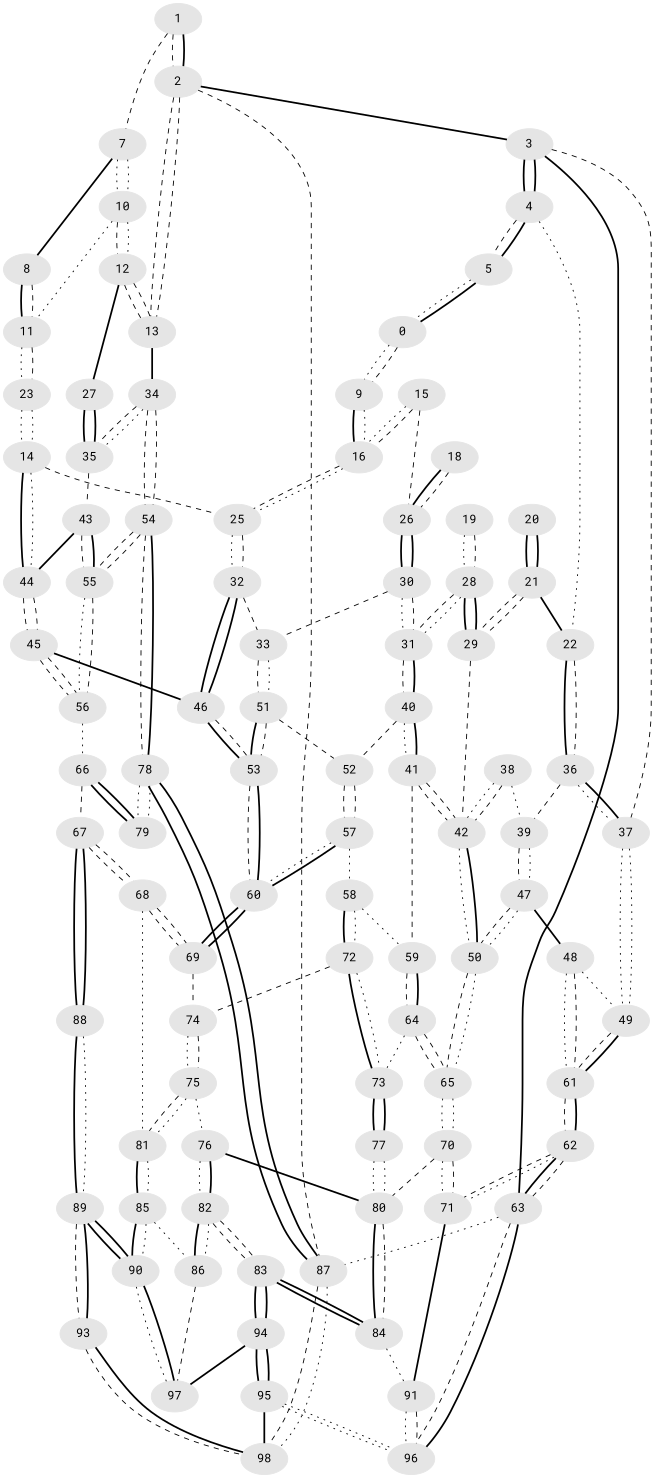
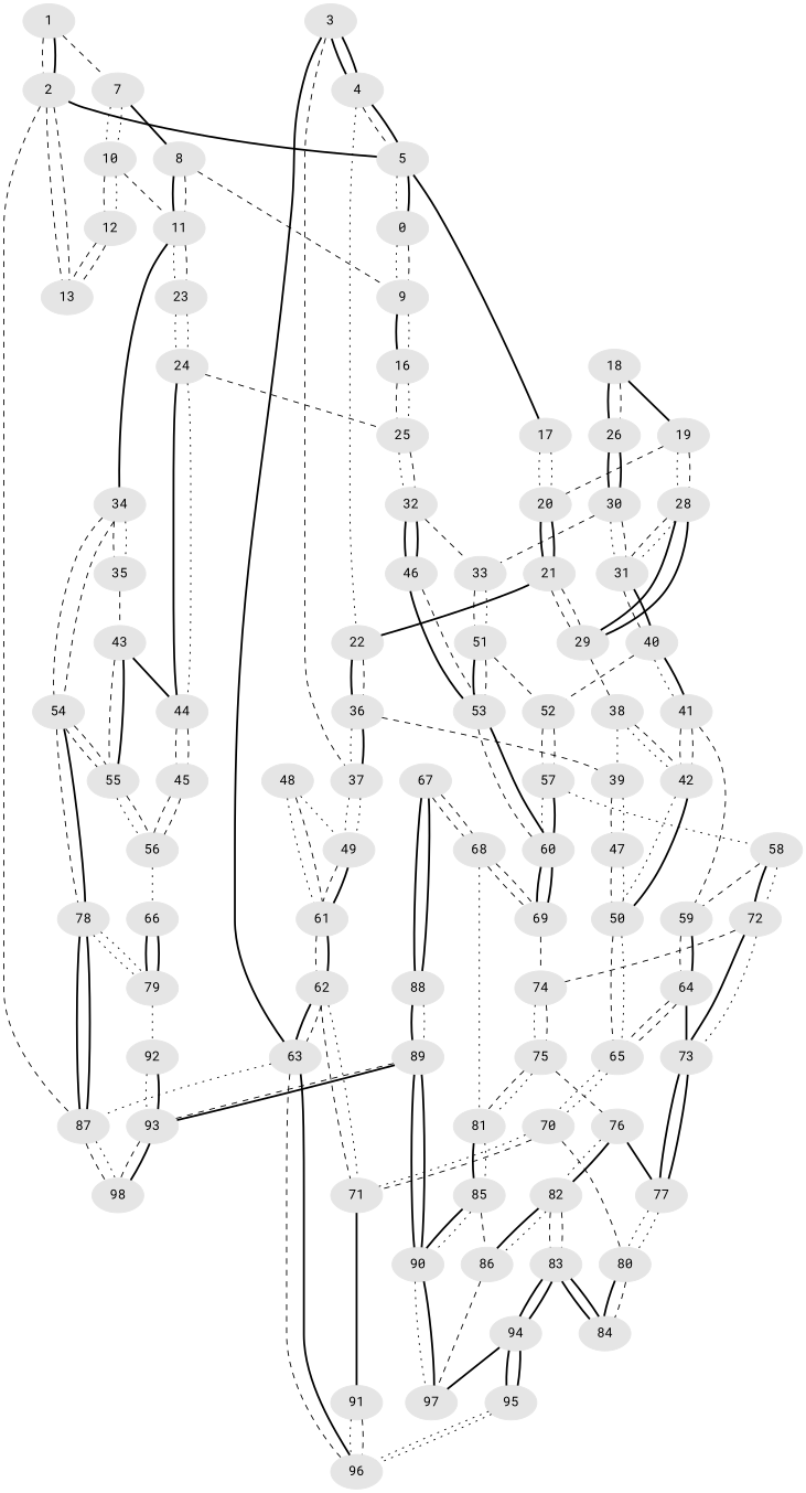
  graph {
    fontname="Roboto Mono"
    node [color=gray90 fontname="Roboto Mono" style=filled]
    edge [fontname="Roboto Mono" style=dashed]
    1
    2
    7
    3
    13
    87
    8
    10
    4
    37
    63
    34
    98
    5
    22
    49
    96
    n18 [label=0]
+   17
    36
    9
    20
    16
    11
    12
    23
    25
-   27
-   24 [label=14]
+   24
    35
    54
-   15
    26
    18
    19
    30
    32
    21
    28
    29
    31
    38
    39
    44
    45
    33
    46
    43
    40
    42
    51
    41
    52
    53
    55
    78
    47
    61
    50
    48
    59
    57
    64
    65
    56
    66
    60
    62
    70
    58
    69
    79
    67
    72
    73
    74
    71
    91
    77
    80
    68
    88
+   92
    81
    89
    85
    75
    84
    76
    82
    83
    86
    93
    90
    94
    97
    95
    1 -- 2
    1 -- 2 [style=bold]
    1 -- 7
-   2 -- 3 [style=bold]
+   2 -- 5 [style=bold]
    2 -- 13
    2 -- 13
    2 -- 87
    7 -- 8 [style=bold]
    7 -- 10 [style=dotted]
    7 -- 10 [style=dotted]
    3 -- 4 [style=bold]
    3 -- 4 [style=bold]
    3 -- 37
    3 -- 63 [style=bold]
-   13 -- 34 [style=bold]
+   11 -- 34 [style=bold]
    87 -- 98
    87 -- 98 [style=dotted]
+   8 -- 9
    8 -- 11 [style=bold]
    8 -- 11
-   10 -- 11 [style=dotted]
+   10 -- 11
    10 -- 12
    10 -- 12 [style=dotted]
    4 -- 5
    4 -- 5 [style=bold]
    4 -- 22 [style=dotted]
    37 -- 49 [style=dotted]
    37 -- 49 [style=dotted]
    63 -- 87 [style=dotted]
    63 -- 96
    63 -- 96 [style=bold]
    34 -- 35
    34 -- 35 [style=dotted]
    34 -- 54
    34 -- 54
    5 -- n18 [style=dotted]
    5 -- n18 [style=bold]
+   5 -- 17 [style=bold]
    22 -- 36 [style=bold]
    22 -- 36
    49 -- 61
    49 -- 61 [style=bold]
    n18 -- 9 [style=dotted]
    n18 -- 9
+   17 -- 20 [style=dotted]
+   17 -- 20 [style=dotted]
    36 -- 37 [style=dotted]
    36 -- 37 [style=bold]
    36 -- 39
    9 -- 16 [style=bold]
    9 -- 16 [style=dotted]
    20 -- 21 [style=bold]
    20 -- 21 [style=bold]
    16 -- 25
    16 -- 25 [style=dotted]
    11 -- 23 [style=dotted]
    11 -- 23
    12 -- 13
    12 -- 13
-   12 -- 27 [style=bold]
    23 -- 24 [style=dotted]
    23 -- 24 [style=dotted]
    25 -- 32 [style=dotted]
    25 -- 32
-   27 -- 35 [style=bold]
-   27 -- 35 [style=bold]
    24 -- 25
    24 -- 44 [style=bold]
    24 -- 44 [style=dotted]
    35 -- 43
    54 -- 55
    54 -- 55
    54 -- 78
    54 -- 78 [style=bold]
-   15 -- 16 [style=dotted]
-   15 -- 16
-   15 -- 26
    26 -- 30 [style=bold]
    26 -- 30 [style=bold]
    18 -- 26 [style=bold]
    18 -- 26
+   18 -- 19 [style=bold]
+   19 -- 20
    19 -- 28 [style=dotted]
    19 -- 28
    30 -- 31 [style=dotted]
    30 -- 31
    30 -- 33
    32 -- 33
    32 -- 46 [style=bold]
    32 -- 46 [style=bold]
    21 -- 22 [style=bold]
    21 -- 29
    21 -- 29
    28 -- 29 [style=bold]
    28 -- 29 [style=bold]
    28 -- 31
    28 -- 31 [style=dotted]
-   29 -- 42
+   29 -- 38
    31 -- 40
    31 -- 40 [style=bold]
    38 -- 39 [style=dotted]
    38 -- 42 [style=dotted]
    38 -- 42
    39 -- 47
    39 -- 47 [style=dotted]
    44 -- 45
    44 -- 45
-   45 -- 46 [style=bold]
    45 -- 56
    45 -- 56
    33 -- 51
    33 -- 51 [style=dotted]
    46 -- 53 [style=bold]
    46 -- 53
    43 -- 44 [style=bold]
    43 -- 55
    43 -- 55 [style=bold]
    40 -- 41 [style=dotted]
    40 -- 41 [style=bold]
    40 -- 52
    42 -- 50 [style=dotted]
    42 -- 50 [style=bold]
    51 -- 52
    51 -- 53 [style=bold]
    51 -- 53
    41 -- 42
    41 -- 42
    41 -- 59
    52 -- 57
    52 -- 57
    53 -- 60
    53 -- 60 [style=bold]
    55 -- 56 [style=dotted]
    55 -- 56
    78 -- 87 [style=bold]
    78 -- 87 [style=bold]
    78 -- 79 [style=dotted]
    78 -- 79 [style=dotted]
    47 -- 50
    47 -- 50 [style=dotted]
-   47 -- 48 [style=bold]
    61 -- 62
    61 -- 62 [style=bold]
    50 -- 65
    50 -- 65 [style=dotted]
    48 -- 49 [style=dotted]
    48 -- 61 [style=dotted]
    48 -- 61
    59 -- 64
    59 -- 64 [style=bold]
    57 -- 60 [style=dotted]
    57 -- 60 [style=bold]
    57 -- 58 [style=dotted]
    64 -- 65
    64 -- 65
-   64 -- 73 [style=dotted]
+   64 -- 73 [style=bold]
    65 -- 70 [style=dotted]
    65 -- 70 [style=dotted]
    56 -- 66 [style=dotted]
    66 -- 79 [style=bold]
    66 -- 79 [style=bold]
-   66 -- 67
    60 -- 69 [style=bold]
    60 -- 69 [style=bold]
    62 -- 63 [style=bold]
    62 -- 63
    62 -- 71
    62 -- 71 [style=dotted]
    70 -- 71 [style=dotted]
    70 -- 71
    70 -- 80
-   58 -- 59 [style=dotted]
+   58 -- 59
    58 -- 72 [style=bold]
    58 -- 72 [style=dotted]
    69 -- 74
+   79 -- 92 [style=dotted]
    67 -- 68
    67 -- 68
    67 -- 88 [style=bold]
    67 -- 88 [style=bold]
    72 -- 73 [style=bold]
    72 -- 73 [style=dotted]
    72 -- 74
    73 -- 77 [style=bold]
    73 -- 77 [style=bold]
    74 -- 75 [style=dotted]
    74 -- 75
    71 -- 91 [style=bold]
    91 -- 96 [style=dotted]
    91 -- 96
    77 -- 80 [style=dotted]
    77 -- 80 [style=dotted]
    80 -- 84 [style=bold]
    80 -- 84
    68 -- 69
    68 -- 69
    68 -- 81 [style=dotted]
    88 -- 89 [style=bold]
    88 -- 89 [style=dotted]
+   92 -- 93 [style=dotted]
+   92 -- 93 [style=bold]
    81 -- 85 [style=bold]
    81 -- 85 [style=dotted]
    89 -- 93
    89 -- 93 [style=bold]
    89 -- 90 [style=bold]
    89 -- 90 [style=bold]
-   85 -- 86 [style=dotted]
+   85 -- 86
    85 -- 90 [style=bold]
    85 -- 90 [style=dotted]
    75 -- 81
    75 -- 81 [style=dotted]
-   75 -- 76 [style=dotted]
-   84 -- 91 [style=dotted]
-   76 -- 80 [style=bold]
+   75 -- 76
+   76 -- 77 [style=bold]
    76 -- 82 [style=dotted]
    76 -- 82 [style=bold]
    82 -- 83
    82 -- 83
    82 -- 86 [style=bold]
    82 -- 86 [style=dotted]
    83 -- 84 [style=bold]
    83 -- 84 [style=bold]
    83 -- 94 [style=bold]
    83 -- 94 [style=bold]
    86 -- 97
    93 -- 98
    93 -- 98 [style=bold]
    90 -- 97 [style=dotted]
    90 -- 97 [style=bold]
    94 -- 97 [style=bold]
    94 -- 95 [style=bold]
    94 -- 95 [style=bold]
-   95 -- 98 [style=bold]
    95 -- 96 [style=dotted]
    95 -- 96 [style=dotted]
  }
